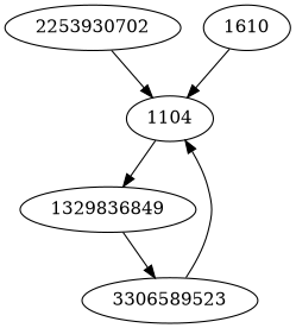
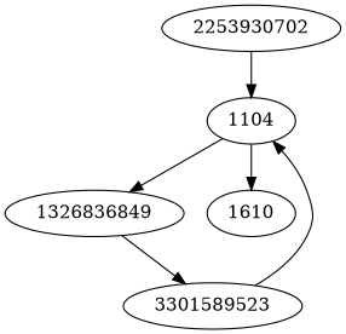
  strict digraph {
    2253930702
    1104
-   1329836849
+   1329836849 [label=1326836849]
    n4 [label=1610]
-   3306589523
+   3306589523 [label=3301589523]
    2253930702 -> 1104
    1104 -> 1329836849
-   n4 -> 1104
+   1104 -> n4
    1329836849 -> 3306589523
    3306589523 -> 1104
  }
